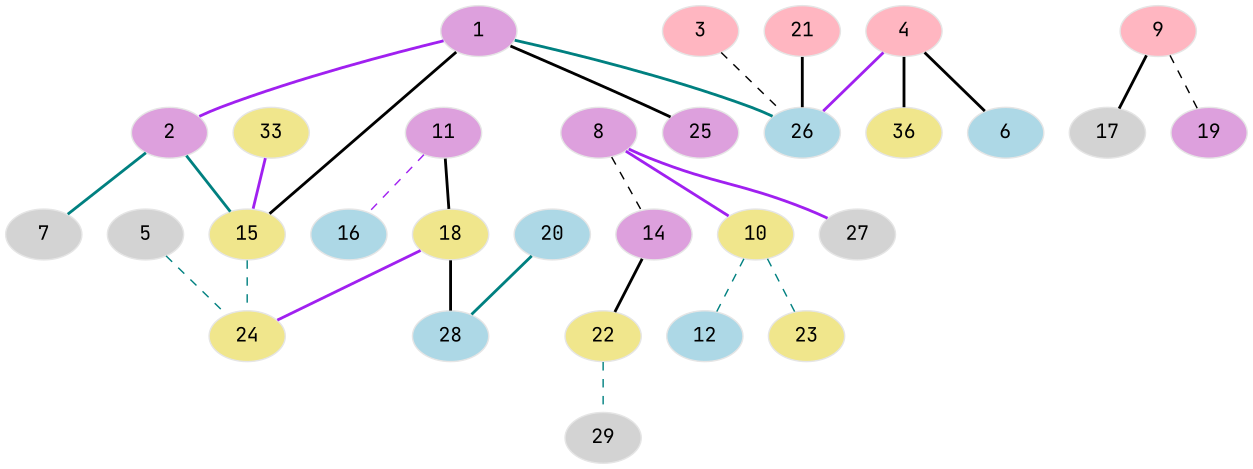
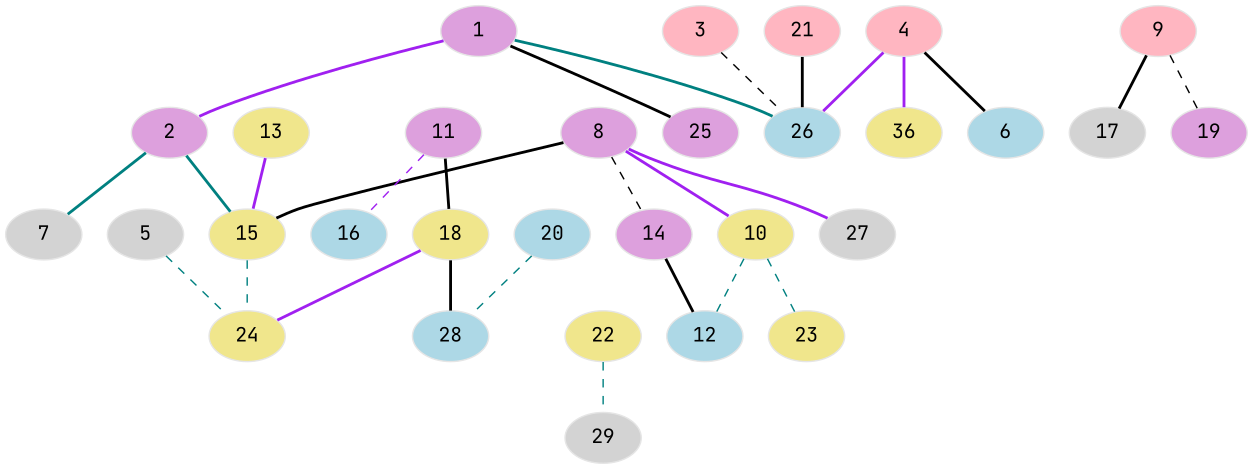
  graph {
    fontname="JetBrains Mono"
    node [color=gray90 fillcolor=khaki fontname="JetBrains Mono" style=filled]
    edge [color=black fontname="JetBrains Mono" style=bold weight=1.0]
    1 [fillcolor=plum]
    2 [fillcolor=plum]
    25 [fillcolor=plum]
    26 [fillcolor=lightblue]
    7 [fillcolor=lightgrey]
    15
    24
    3 [fillcolor=lightpink]
    4 [fillcolor=lightpink]
    6 [fillcolor=lightblue]
    n11 [label=36]
    5 [fillcolor=lightgrey]
    8 [fillcolor=plum]
    10
    14 [fillcolor=plum]
    27 [fillcolor=lightgrey]
    12 [fillcolor=lightblue]
    23
    22
    9 [fillcolor=lightpink]
    17 [fillcolor=lightgrey]
    19 [fillcolor=plum]
    11 [fillcolor=plum]
    16 [fillcolor=lightblue]
    18
    28 [fillcolor=lightblue]
-   13 [label=33]
+   13
    29 [fillcolor=lightgrey]
    20 [fillcolor=lightblue]
    21 [fillcolor=lightpink]
    1 -- 2 [color=purple]
    1 -- 25
    1 -- 26 [color=teal]
    2 -- 7 [color=teal]
    2 -- 15 [color=teal]
    15 -- 24 [color=teal style=dashed]
    3 -- 26 [style=dashed]
    4 -- 26 [color=purple]
    4 -- 6
-   4 -- n11
+   4 -- n11 [color=purple]
    5 -- 24 [color=teal style=dashed]
-   1 -- 15
+   8 -- 15
    8 -- 10 [color=purple]
    8 -- 14 [style=dashed]
    8 -- 27 [color=purple]
    10 -- 12 [color=teal style=dashed]
    10 -- 23 [color=teal style=dashed]
-   14 -- 22
+   14 -- 12
    22 -- 29 [color=teal style=dashed]
    9 -- 17
    9 -- 19 [style=dashed]
    11 -- 16 [color=purple style=dashed]
    11 -- 18
    18 -- 24 [color=purple]
    18 -- 28
    13 -- 15 [color=purple]
-   20 -- 28 [color=teal]
+   20 -- 28 [color=teal style=dashed]
    21 -- 26
  }
